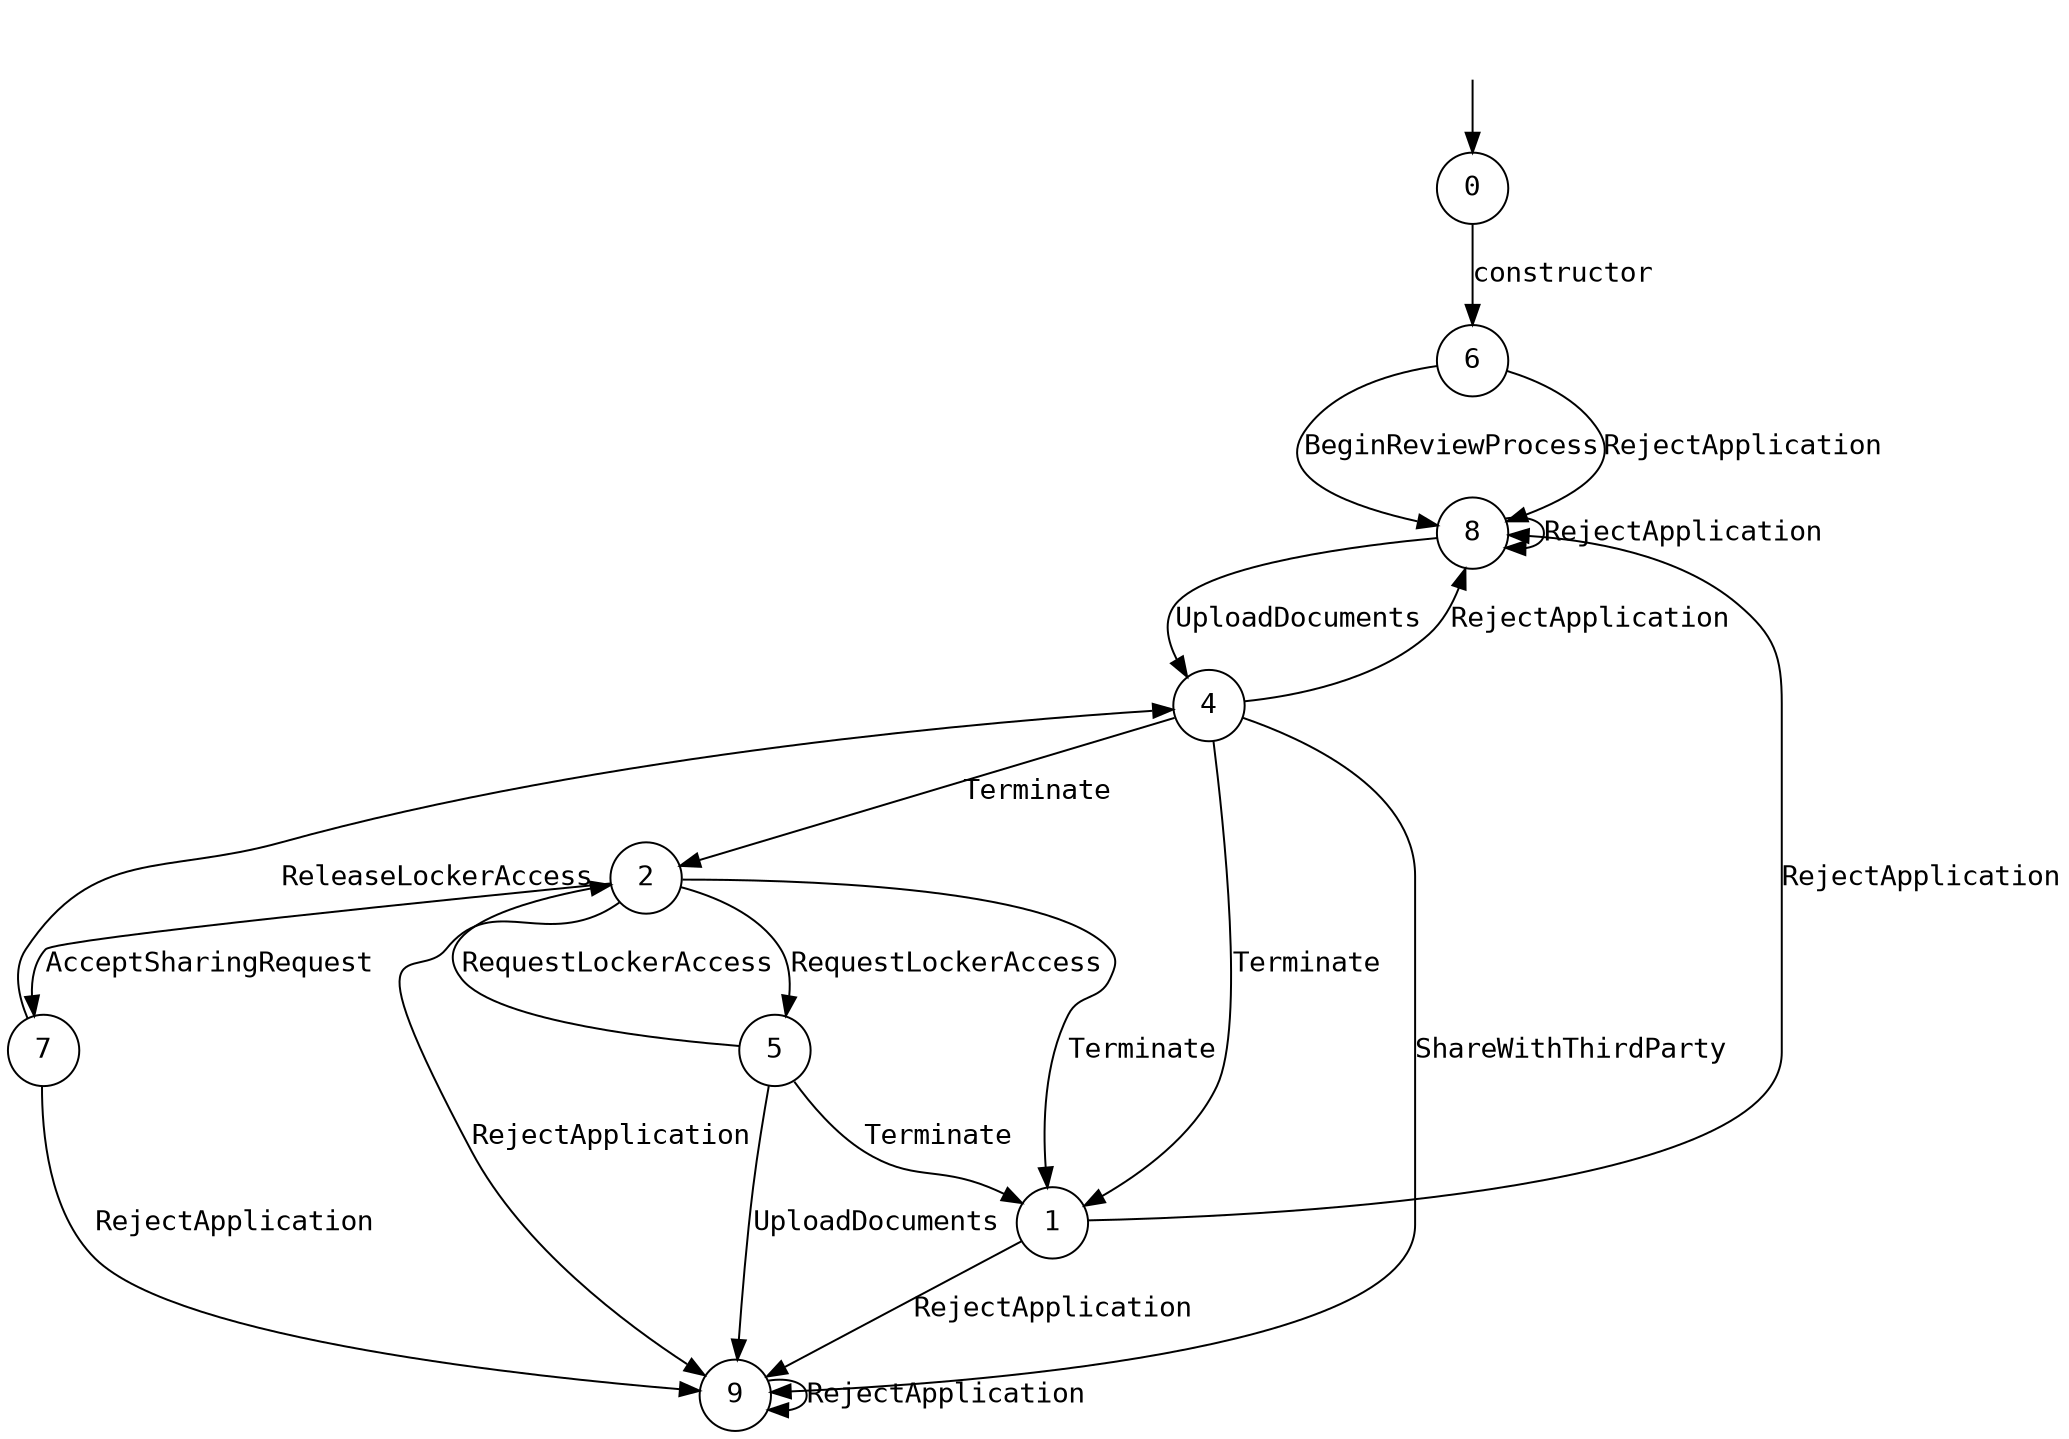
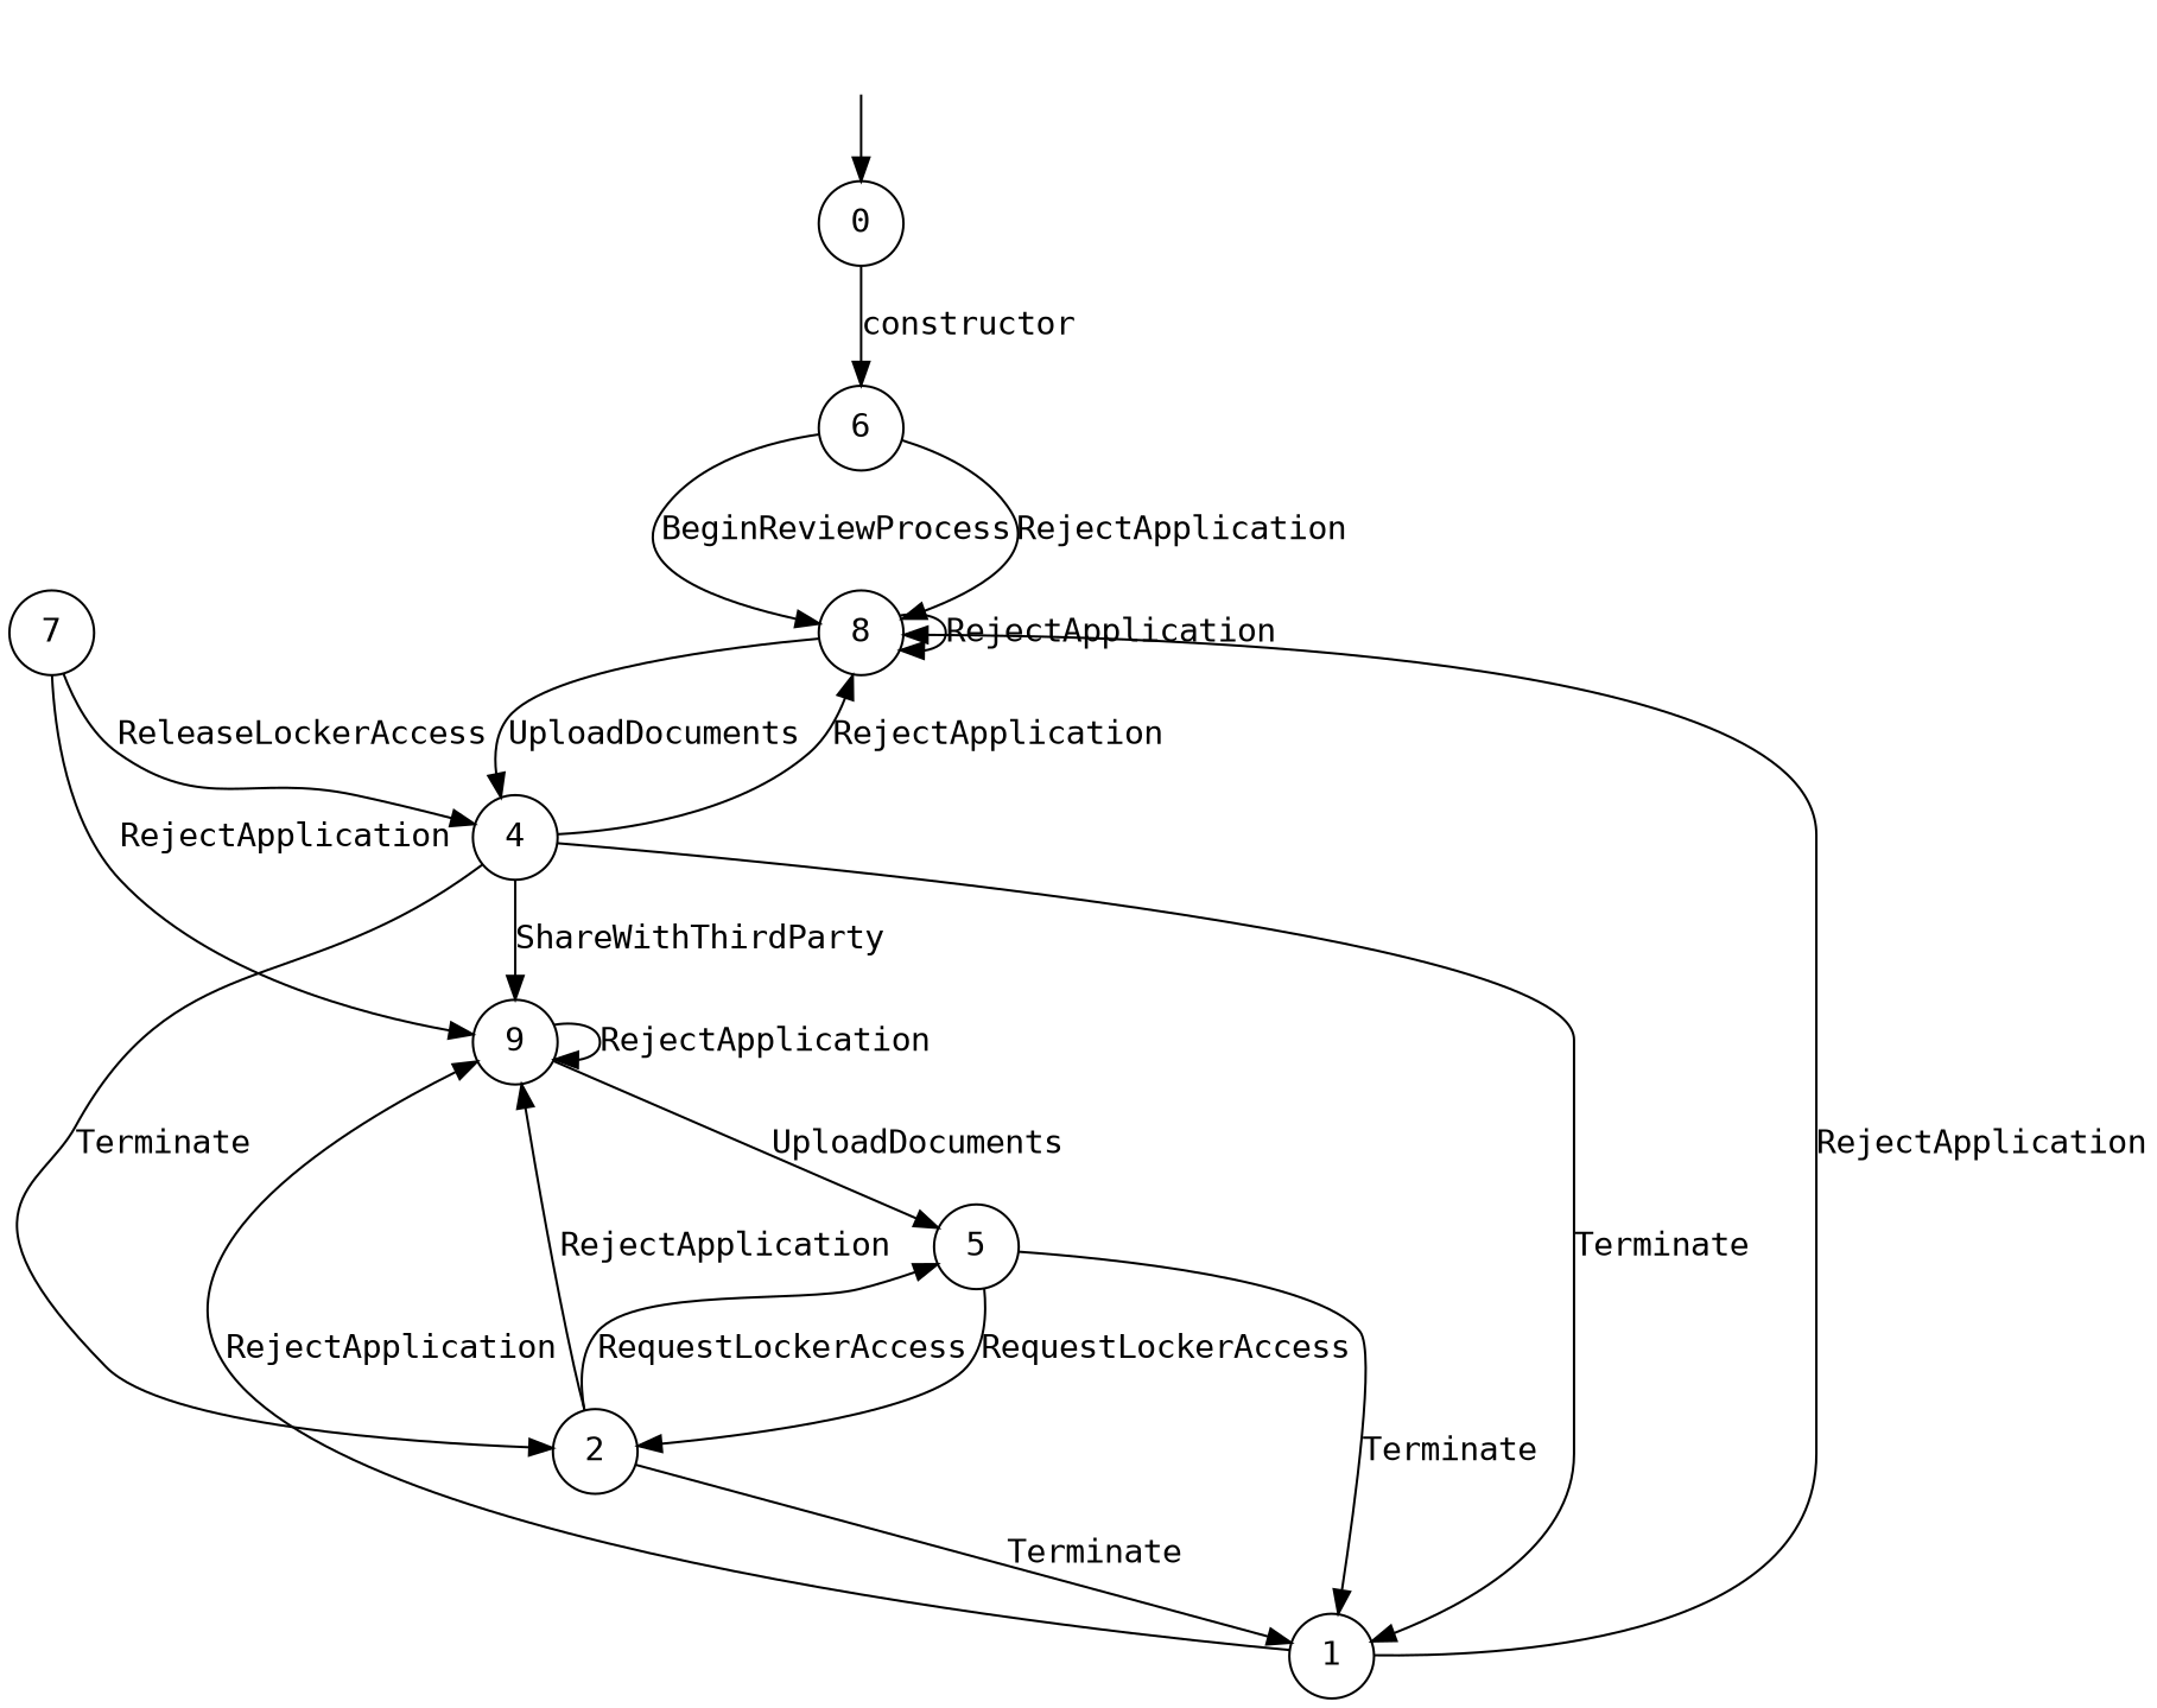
  digraph {
    fontname="DejaVu Sans Mono"
    rankdir=TB
    node [fontname="DejaVu Sans Mono" shape=circle]
    edge [fontname="DejaVu Sans Mono"]
    "" [shape=plaintext]
    n2 [label=0]
    n3 [label=6]
    n4 [label=4]
    n5 [label=8]
    n6 [label=2]
    n7 [label=1]
    n8 [label=9]
    n9 [label=7]
    n10 [label=5]
    "" -> n2
    n2 -> n3 [label=constructor]
    n3 -> n5 [label=BeginReviewProcess]
    n3 -> n5 [label=RejectApplication]
    n4 -> n5 [label=RejectApplication]
    n4 -> n6 [label=Terminate]
    n4 -> n7 [label=Terminate]
    n4 -> n8 [label=ShareWithThirdParty]
    n5 -> n4 [label=UploadDocuments]
    n5 -> n5 [label=RejectApplication]
    n6 -> n7 [label=Terminate]
    n6 -> n8 [label=RejectApplication]
-   n6 -> n9 [label=AcceptSharingRequest]
    n6 -> n10 [label=RequestLockerAccess]
    n7 -> n5 [label=RejectApplication]
    n7 -> n8 [label=RejectApplication]
    n8 -> n8 [label=RejectApplication]
-   n10 -> n8 [label=UploadDocuments]
+   n8 -> n10 [label=UploadDocuments]
    n9 -> n4 [label=ReleaseLockerAccess]
    n9 -> n8 [label=RejectApplication]
    n10 -> n6 [label=RequestLockerAccess]
    n10 -> n7 [label=Terminate]
  }
